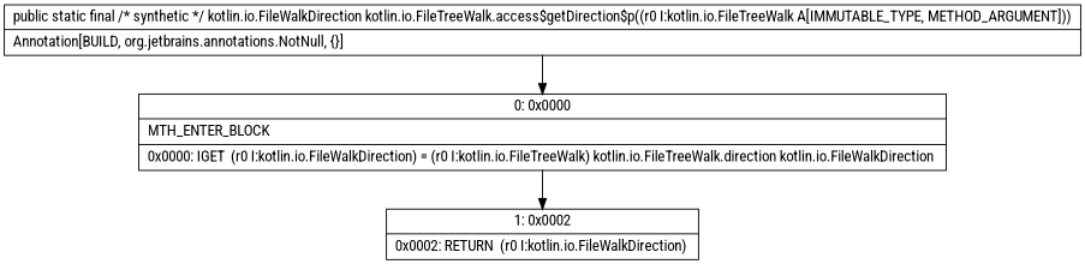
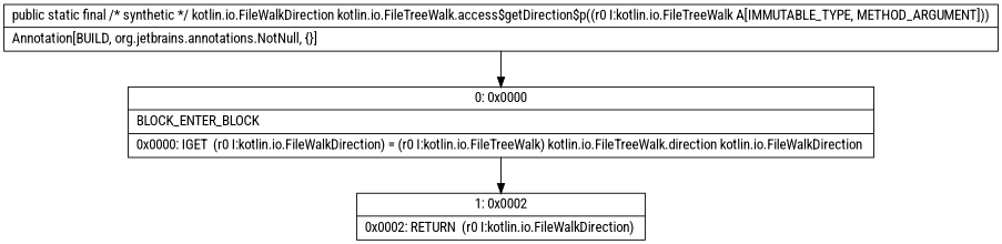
  digraph {
    fontname="Roboto Condensed"
    node [shape=record fontname="Roboto Condensed"]
    edge [fontname="Roboto Condensed"]
-   n1 [label="{0\:\ 0x0000|MTH_ENTER_BLOCK\l|0x0000: IGET  (r0 I:kotlin.io.FileWalkDirection) = (r0 I:kotlin.io.FileTreeWalk) kotlin.io.FileTreeWalk.direction kotlin.io.FileWalkDirection \l}"]
+   n1 [label="{0\:\ 0x0000|BLOCK_ENTER_BLOCK\l|0x0000: IGET  (r0 I:kotlin.io.FileWalkDirection) = (r0 I:kotlin.io.FileTreeWalk) kotlin.io.FileTreeWalk.direction kotlin.io.FileWalkDirection \l}"]
    n2 [label="{1\:\ 0x0002|0x0002: RETURN  (r0 I:kotlin.io.FileWalkDirection) \l}"]
    n3 [label="{public static final \/* synthetic *\/ kotlin.io.FileWalkDirection kotlin.io.FileTreeWalk.access$getDirection$p((r0 I:kotlin.io.FileTreeWalk A[IMMUTABLE_TYPE, METHOD_ARGUMENT]))  | Annotation[BUILD, org.jetbrains.annotations.NotNull, \{\}]\l}"]
    n1 -> n2
    n3 -> n1
  }
